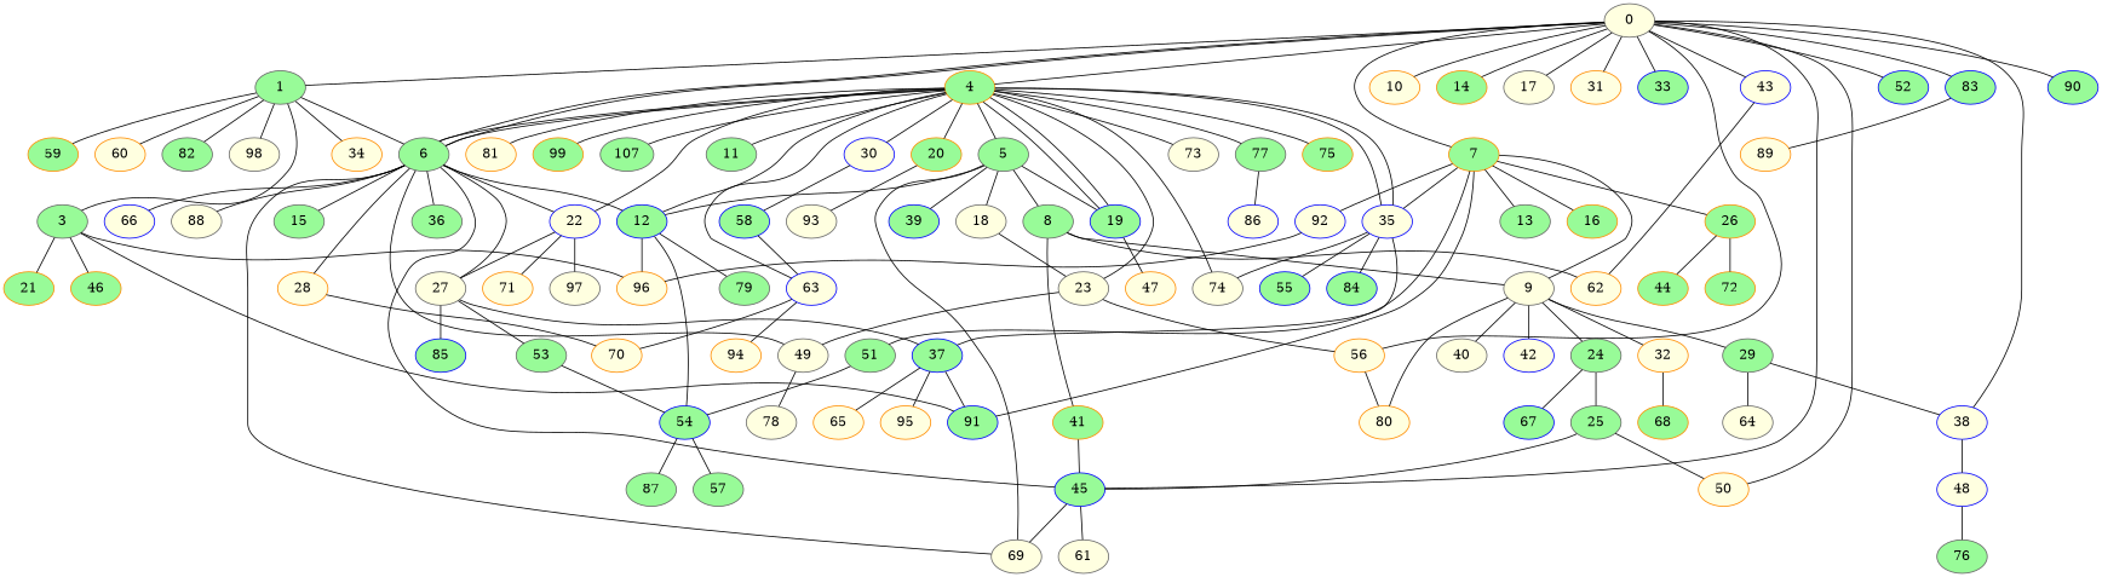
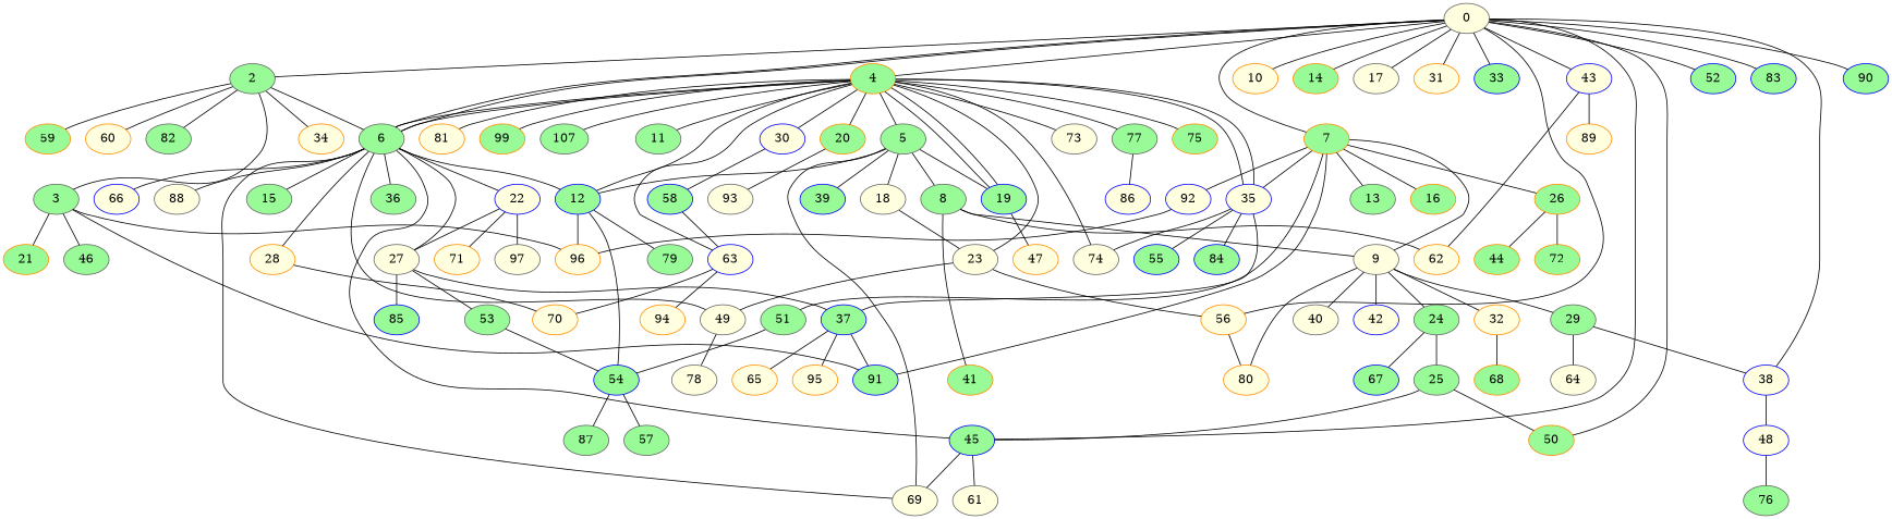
  graph {
    node [color=gray40 fillcolor=palegreen style=filled]
    n1 [fillcolor=lightyellow label=0]
-   2 [label=1]
+   2
    4 [color=darkorange]
    6
    7 [color=darkorange]
    10 [color=darkorange fillcolor=lightyellow]
    14 [color=darkorange]
    17 [fillcolor=lightyellow]
    31 [color=darkorange fillcolor=lightyellow]
    33 [color=blue]
    38 [color=blue fillcolor=lightyellow]
    43 [color=blue fillcolor=lightyellow]
    45 [color=blue]
-   50 [color=darkorange fillcolor=lightyellow]
+   50 [color=darkorange]
    52 [color=blue]
    56 [color=darkorange fillcolor=lightyellow]
    83 [color=blue]
    90 [color=blue]
    3
    34 [color=darkorange fillcolor=lightyellow]
    59 [color=darkorange]
    60 [color=darkorange fillcolor=lightyellow]
    82
-   98 [fillcolor=lightyellow]
    5
    11
    12 [color=blue]
    19 [color=blue]
    20 [color=darkorange]
    22 [color=blue fillcolor=lightyellow]
    23 [fillcolor=lightyellow]
    30 [color=blue fillcolor=lightyellow]
    35 [color=blue fillcolor=lightyellow]
    63 [color=blue fillcolor=lightyellow]
    73 [fillcolor=lightyellow]
    74 [fillcolor=lightyellow]
    75 [color=darkorange]
    77
    81 [color=darkorange fillcolor=lightyellow]
    99 [color=darkorange]
    n41 [label=107]
    69 [fillcolor=lightyellow]
    15
    27 [fillcolor=lightyellow]
    28 [color=darkorange fillcolor=lightyellow]
    36
    49 [fillcolor=lightyellow]
    66 [color=blue fillcolor=lightyellow]
    88 [fillcolor=lightyellow]
    91 [color=blue]
    9 [fillcolor=lightyellow]
    13
    16 [color=darkorange]
    26 [color=darkorange]
    51
    92 [color=blue fillcolor=lightyellow]
    48 [color=blue fillcolor=lightyellow]
    62 [color=darkorange fillcolor=lightyellow]
    61 [fillcolor=lightyellow]
    80 [color=darkorange fillcolor=lightyellow]
    89 [color=darkorange fillcolor=lightyellow]
    21 [color=darkorange]
-   46 [color=darkorange]
+   46
    96 [color=darkorange fillcolor=lightyellow]
    8
    18 [fillcolor=lightyellow]
    39 [color=blue]
    54 [color=blue]
    79
    47 [color=darkorange fillcolor=lightyellow]
    93 [fillcolor=lightyellow]
    71 [color=darkorange fillcolor=lightyellow]
    97 [fillcolor=lightyellow]
    58 [color=blue]
    37 [color=blue]
    55 [color=blue]
    84 [color=blue]
    70 [color=darkorange fillcolor=lightyellow]
    94 [color=darkorange fillcolor=lightyellow]
    86 [color=blue fillcolor=lightyellow]
    41 [color=darkorange]
    53
    85 [color=blue]
    78 [fillcolor=lightyellow]
    24
    29
    32 [color=darkorange fillcolor=lightyellow]
    40 [fillcolor=lightyellow]
    42 [color=blue fillcolor=lightyellow]
    44 [color=darkorange]
    72 [color=darkorange]
    25
    67 [color=blue]
    64 [fillcolor=lightyellow]
    68 [color=darkorange]
    57
    87
    65 [color=darkorange fillcolor=lightyellow]
    95 [color=darkorange fillcolor=lightyellow]
    76
    n1 -- 2
    n1 -- 4
    n1 -- 6
    n1 -- 6
    n1 -- 7
    n1 -- 10
    n1 -- 14
    n1 -- 17
    n1 -- 31
    n1 -- 33
    n1 -- 38
    n1 -- 43
    n1 -- 45
    n1 -- 50
    n1 -- 52
    n1 -- 56
    n1 -- 83
    n1 -- 90
    2 -- 6
    2 -- 3
    2 -- 34
    2 -- 59
    2 -- 60
    2 -- 82
-   2 -- 98
    4 -- 6
    4 -- 6
    4 -- 5
    4 -- 11
    4 -- 12
    4 -- 19
    4 -- 19
    4 -- 20
-   4 -- 22
    4 -- 23
    4 -- 30
    4 -- 35
    4 -- 35
    4 -- 63
    4 -- 73
    4 -- 74
    4 -- 75
    4 -- 77
    4 -- 81
    4 -- 99
    4 -- n41
    6 -- 45
    6 -- 12
    6 -- 22
    6 -- 69
    6 -- 15
    6 -- 27
    6 -- 28
    6 -- 36
    6 -- 49
    6 -- 66
    6 -- 88
    7 -- 35
    7 -- 91
    7 -- 9
    7 -- 13
    7 -- 16
    7 -- 26
    7 -- 51
    7 -- 92
    38 -- 48
    43 -- 62
    45 -- 69
    45 -- 61
    56 -- 80
-   83 -- 89
+   43 -- 89
    3 -- 91
    3 -- 21
    3 -- 46
    3 -- 96
    5 -- 12
    5 -- 19
    5 -- 69
    5 -- 8
    5 -- 18
    5 -- 39
    12 -- 96
    12 -- 54
    12 -- 79
    19 -- 47
    20 -- 93
    22 -- 27
    22 -- 71
    22 -- 97
    23 -- 56
    23 -- 49
    30 -- 58
    35 -- 74
    35 -- 37
    35 -- 55
    35 -- 84
    63 -- 70
    63 -- 94
    77 -- 86
    27 -- 37
    27 -- 53
    27 -- 85
    28 -- 70
    49 -- 78
    9 -- 80
    9 -- 24
    9 -- 29
    9 -- 32
    9 -- 40
    9 -- 42
    26 -- 44
    26 -- 72
    51 -- 54
    92 -- 96
    48 -- 76
    8 -- 9
    8 -- 62
    8 -- 41
    18 -- 23
    54 -- 57
    54 -- 87
    58 -- 63
    37 -- 91
    37 -- 65
    37 -- 95
-   41 -- 45
    53 -- 54
    24 -- 25
    24 -- 67
    29 -- 38
    29 -- 64
    32 -- 68
    25 -- 45
    25 -- 50
  }
